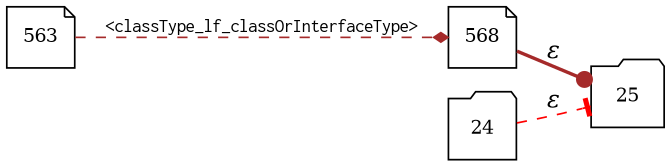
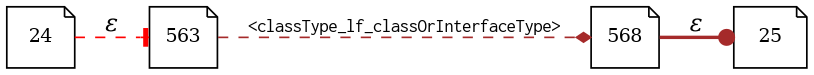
  digraph {
    rankdir=LR
    node [fixedsize=true fontsize=11 shape=folder peripheries=1]
    edge [color=brown fontname="Times-Italic" style=dashed]
-   n1 [label=25 width=.6 peripheries=""]
+   n1 [label=25 shape=note width=.6 peripheries=""]
    n2 [label=563 shape=note width=.55]
    n3 [label=568 shape=note width=.55]
-   n4 [label=24 width=.55]
+   n4 [label=24 shape=note width=.55]
    n2 -> n3 [arrowhead=diamond arrowsize=.7 fontname=Courier fontsize=11 label="<classType_lf_classOrInterfaceType>"]
    n3 -> n1 [arrowhead=dot label="&epsilon;" style=bold]
-   n4 -> n1 [arrowhead=tee color=red label="&epsilon;"]
+   n4 -> n2 [arrowhead=tee color=red label="&epsilon;"]
  }
